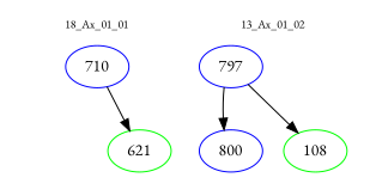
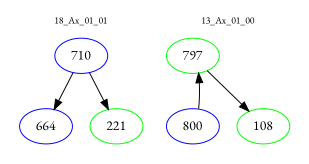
  digraph {
    fontname="EB Garamond"
    node [color=blue fontname="EB Garamond"]
    edge [color=black fontname="EB Garamond"]
    n1 [label=710]
-   n3 [color=green label=621]
-   n4 [label=797]
+   n2 [label=664]
+   n3 [color=green label=221]
+   n4 [color=green label=797]
    n5 [label=800]
    n6 [color=green label=108]
    subgraph cluster_1 {
      color=white
      fontsize=10
      label="18_Ax_01_01"
      n1
+     n2
      n3
    }
    subgraph cluster_2 {
      color=white
      fontsize=10
-     label="13_Ax_01_02"
+     label="13_Ax_01_00"
      n4
      n5
      n6
    }
+   n1 -> n2
    n1 -> n3
-   n4 -> n5
+   n5 -> n4
    n4 -> n6
  }
